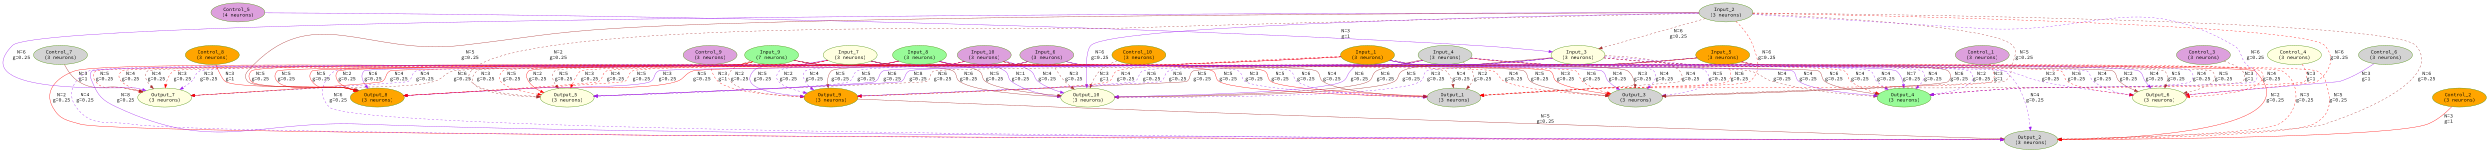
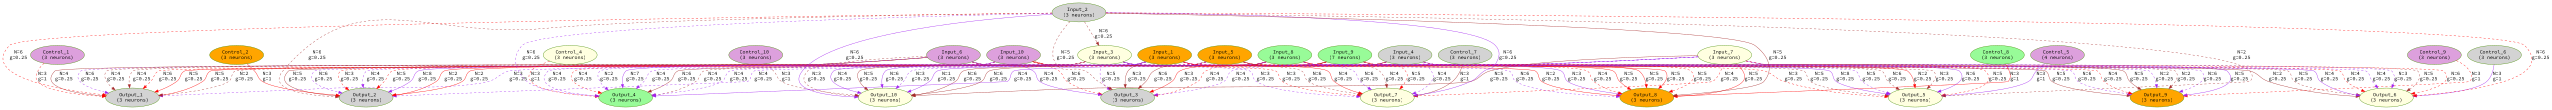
  digraph {
    fontname="Source Code Pro"
    node [color=chartreuse4 fillcolor=lightgrey fontname="Source Code Pro" style=filled]
    edge [color=purple fontname="Source Code Pro" style=dashed]
    n1 [label="Output_1 \n(3 neurons)"]
    n2 [fillcolor=plum label="Input_10 \n(3 neurons)"]
    n3 [label="Output_2 \n(3 neurons)"]
    n4 [label="Output_3 \n(3 neurons)"]
    n5 [fillcolor=palegreen label="Output_4 \n(3 neurons)"]
    n6 [fillcolor=lightyellow label="Output_5 \n(3 neurons)"]
    n7 [fillcolor=lightyellow label="Output_6 \n(3 neurons)"]
    n8 [fillcolor=lightyellow label="Output_7 \n(3 neurons)"]
    n9 [fillcolor=orange label="Output_8 \n(3 neurons)"]
    n10 [fillcolor=orange label="Output_9 \n(3 neurons)"]
    n11 [fillcolor=lightyellow label="Output_10 \n(3 neurons)"]
-   n12 [fillcolor=orange label="Control_10 \n(3 neurons)"]
+   n12 [fillcolor=plum label="Control_10 \n(3 neurons)"]
    n13 [fillcolor=palegreen label="Input_9 \n(7 neurons)"]
    n14 [fillcolor=plum label="Control_9 \n(3 neurons)"]
    n15 [fillcolor=palegreen label="Input_8 \n(3 neurons)"]
-   n16 [fillcolor=orange label="Control_8 \n(3 neurons)"]
+   n16 [fillcolor=palegreen label="Control_8 \n(3 neurons)"]
    n17 [fillcolor=lightyellow label="Input_7 \n(3 neurons)"]
    n18 [label="Control_7 \n(3 neurons)"]
    n19 [fillcolor=plum label="Input_6 \n(3 neurons)"]
    n20 [label="Control_6 \n(3 neurons)"]
    n21 [fillcolor=orange label="Input_5 \n(3 neurons)"]
    n22 [fillcolor=plum label="Control_5 \n(4 neurons)"]
    n23 [label="Input_4 \n(3 neurons)"]
    n24 [fillcolor=lightyellow label="Control_4 \n(3 neurons)"]
    n25 [fillcolor=lightyellow label="Input_3 \n(3 neurons)"]
-   n26 [fillcolor=plum label="Control_3 \n(3 neurons)"]
    n27 [label="Input_2 \n(3 neurons)"]
    n28 [fillcolor=orange label="Control_2 \n(3 neurons)"]
    n29 [fillcolor=orange label="Input_1 \n(3 neurons)"]
    n30 [fillcolor=plum label="Control_1 \n(3 neurons)"]
    n2 -> n1 [label="N=6\ng=0.25"]
    n2 -> n3 [label="N=6\ng=0.25"]
    n2 -> n4 [color=red label="N=6\ng=0.25"]
    n2 -> n5 [color=red label="N=4\ng=0.25"]
    n2 -> n6 [color=brown label="N=5\ng=0.25"]
    n2 -> n7 [color=brown label="N=2\ng=0.25" style=solid]
    n2 -> n8 [color=red label="N=3\ng=0.25"]
    n2 -> n9 [color=red label="N=2\ng=0.25" style=solid]
-   n2 -> n10 [label="N=4\ng=0.25"]
    n2 -> n11 [label="N=4\ng=0.25" style=solid]
    n12 -> n11 [color=brown label="N=3\ng=1"]
    n13 -> n1 [color=red label="N=5\ng=0.25" style=solid]
    n13 -> n3 [color=red label="N=2\ng=0.25" style=solid]
    n13 -> n4 [color=red label="N=4\ng=0.25"]
    n13 -> n5 [color=brown label="N=4\ng=0.25"]
    n13 -> n6 [color=brown label="N=3\ng=0.25"]
    n13 -> n7 [label="N=3\ng=0.25"]
    n13 -> n8 [color=red label="N=5\ng=0.25"]
    n13 -> n9 [color=red label="N=5\ng=0.25" style=solid]
    n13 -> n10 [color=brown label="N=2\ng=0.25"]
    n13 -> n11 [color=brown label="N=6\ng=0.25" style=solid]
    n14 -> n10 [color=red label="N=3\ng=1"]
    n15 -> n1 [color=red label="N=5\ng=0.25" style=solid]
    n15 -> n3 [label="N=8\ng=0.25" style=solid]
    n15 -> n4 [color=red label="N=3\ng=0.25" style=solid]
    n15 -> n5 [color=brown label="N=6\ng=0.25" style=solid]
    n15 -> n6 [color=red label="N=2\ng=0.25" style=solid]
    n15 -> n7 [label="N=4\ng=0.25"]
    n15 -> n8 [color=brown label="N=4\ng=0.25"]
    n15 -> n9 [color=red label="N=5\ng=0.25" style=solid]
    n15 -> n10 [label="N=2\ng=0.25"]
    n15 -> n11 [label="N=1\ng=0.25" style=solid]
    n16 -> n9 [color=red label="N=3\ng=1" style=solid]
    n17 -> n1 [label="N=3\ng=0.25"]
    n17 -> n3 [label="N=4\ng=0.25"]
-   n17 -> n4 [color=brown label="N=5\ng=0.25" style=solid]
    n17 -> n5 [label="N=4\ng=0.25" style=solid]
    n17 -> n6 [color=red label="N=5\ng=0.25"]
    n17 -> n7 [color=red label="N=6\ng=0.25"]
    n17 -> n8 [color=red label="N=4\ng=0.25"]
    n17 -> n9 [color=red label="N=5\ng=0.25" style=solid]
    n17 -> n10 [label="N=5\ng=0.25" style=solid]
    n17 -> n11 [color=brown label="N=5\ng=0.25" style=solid]
    n18 -> n8 [color=brown label="N=3\ng=1" style=solid]
    n19 -> n1 [color=brown label="N=4\ng=0.25" style=solid]
-   n10 -> n3 [color=brown label="N=5\ng=0.25" style=solid]
+   n19 -> n3 [color=brown label="N=5\ng=0.25" style=solid]
    n19 -> n4 [label="N=4\ng=0.25" style=solid]
    n19 -> n5 [label="N=4\ng=0.25"]
    n19 -> n6 [color=red label="N=3\ng=0.25"]
    n19 -> n8 [label="N=3\ng=0.25"]
-   n19 -> n9 [label="N=6\ng=0.25" style=solid]
+   n19 -> n9 [label="N=6\ng=0.25"]
    n19 -> n10 [color=brown label="N=5\ng=0.25" style=solid]
    n19 -> n11 [color=brown label="N=3\ng=0.25"]
    n20 -> n7 [label="N=3\ng=1" style=solid]
    n21 -> n1 [color=red label="N=6\ng=0.25"]
    n21 -> n3 [color=red label="N=5\ng=0.25"]
    n21 -> n4 [color=brown label="N=6\ng=0.25" style=solid]
    n21 -> n5 [label="N=4\ng=0.25"]
    n21 -> n6 [color=brown label="N=6\ng=0.25"]
    n21 -> n7 [color=red label="N=4\ng=0.25"]
+   n21 -> n8 [label="N=6\ng=0.25"]
    n21 -> n9 [color=red label="N=5\ng=0.25" style=solid]
    n21 -> n10 [color=brown label="N=5\ng=0.25" style=solid]
    n21 -> n11 [label="N=3\ng=0.25"]
-   n22 -> n25 [label="N=3\ng=1" style=solid]
+   n22 -> n6 [label="N=3\ng=1" style=solid]
    n23 -> n1 [color=brown label="N=2\ng=0.25"]
    n23 -> n3 [color=red label="N=2\ng=0.25" style=solid]
    n23 -> n4 [label="N=4\ng=0.25"]
    n23 -> n5 [label="N=4\ng=0.25"]
    n23 -> n6 [label="N=6\ng=0.25" style=solid]
    n23 -> n7 [color=brown label="N=5\ng=0.25"]
    n23 -> n8 [label="N=4\ng=0.25"]
    n23 -> n9 [color=red label="N=5\ng=0.25"]
    n23 -> n10 [label="N=6\ng=0.25"]
    n23 -> n11 [color=brown label="N=6\ng=0.25" style=solid]
    n24 -> n5 [color=red label="N=3\ng=1"]
    n25 -> n1 [color=brown label="N=4\ng=0.25"]
    n25 -> n3 [color=red label="N=3\ng=0.25"]
    n25 -> n4 [label="N=5\ng=0.25"]
    n25 -> n5 [label="N=2\ng=0.25"]
    n25 -> n6 [label="N=8\ng=0.25" style=solid]
    n25 -> n7 [color=brown label="N=5\ng=0.25"]
    n25 -> n8 [color=brown label="N=6\ng=0.25"]
    n25 -> n9 [label="N=3\ng=0.25" style=solid]
    n25 -> n10 [label="N=6\ng=0.25"]
    n25 -> n11 [color=brown label="N=5\ng=0.25" style=solid]
-   n26 -> n4 [color=brown label="N=3\ng=1"]
    n27 -> n1 [color=red label="N=6\ng=0.25"]
    n27 -> n3 [color=brown label="N=6\ng=0.25"]
    n27 -> n4 [color=brown label="N=5\ng=0.25"]
    n27 -> n5 [label="N=6\ng=0.25"]
    n27 -> n6 [color=brown label="N=2\ng=0.25"]
    n27 -> n7 [color=red label="N=6\ng=0.25"]
    n27 -> n8 [label="N=6\ng=0.25" style=solid]
    n27 -> n9 [color=brown label="N=5\ng=0.25" style=solid]
    n27 -> n11 [label="N=6\ng=0.25" style=solid]
    n27 -> n25 [color=brown label="N=6\ng=0.25"]
    n28 -> n3 [color=red label="N=3\ng=1" style=solid]
    n29 -> n1 [color=brown label="N=4\ng=0.25"]
    n29 -> n3 [label="N=4\ng=0.25"]
    n29 -> n4 [color=brown label="N=3\ng=0.25" style=solid]
    n29 -> n5 [label="N=7\ng=0.25" style=solid]
    n29 -> n6 [label="N=5\ng=0.25"]
    n29 -> n7 [label="N=4\ng=0.25" style=solid]
    n29 -> n8 [color=red label="N=4\ng=0.25" style=solid]
    n29 -> n9 [color=red label="N=4\ng=0.25"]
    n29 -> n10 [color=red label="N=4\ng=0.25"]
    n29 -> n11 [label="N=6\ng=0.25" style=solid]
    n30 -> n1 [color=red label="N=3\ng=1"]
  }
